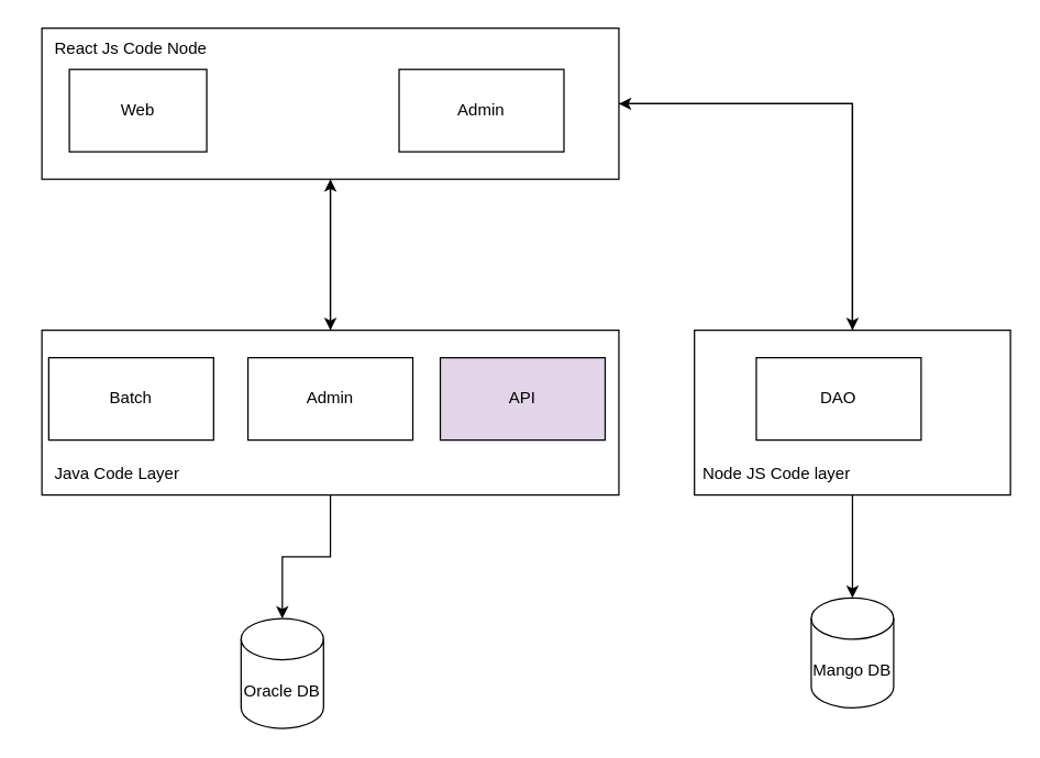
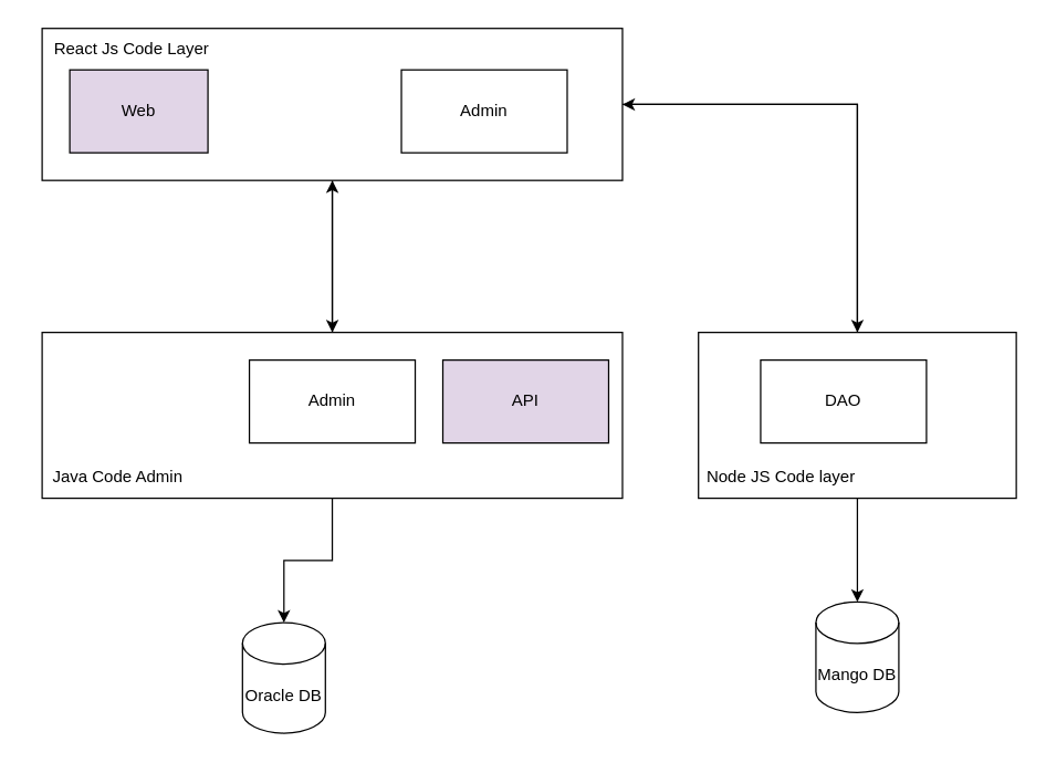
  <mxCell id="0" />
  <mxCell id="1" parent="0" />
  <mxCell id="2" style="edgeStyle=orthogonalEdgeStyle;rounded=0;orthogonalLoop=1;jettySize=auto;html=1;entryX=1;entryY=0.5;entryDx=0;entryDy=0;exitX=0.5;exitY=0;exitDx=0;exitDy=0;" parent="1" source="4" target="10" edge="1"><mxGeometry relative="1" as="geometry" /></mxCell>
  <mxCell id="3" style="edgeStyle=orthogonalEdgeStyle;rounded=0;orthogonalLoop=1;jettySize=auto;html=1;" parent="1" source="4" target="20" edge="1"><mxGeometry relative="1" as="geometry" /></mxCell>
  <mxCell id="4" value="" style="rounded=0;whiteSpace=wrap;html=1;" parent="1" vertex="1"><mxGeometry x="505" y="240" width="230" height="120" as="geometry" /></mxCell>
  <mxCell id="5" style="edgeStyle=orthogonalEdgeStyle;rounded=0;orthogonalLoop=1;jettySize=auto;html=1;" parent="1" source="7" edge="1"><mxGeometry relative="1" as="geometry"><mxPoint x="240" y="130" as="targetPoint" /></mxGeometry></mxCell>
  <mxCell id="6" style="edgeStyle=orthogonalEdgeStyle;rounded=0;orthogonalLoop=1;jettySize=auto;html=1;" parent="1" source="7" target="21" edge="1"><mxGeometry relative="1" as="geometry" /></mxCell>
  <mxCell id="7" value="" style="rounded=0;whiteSpace=wrap;html=1;" parent="1" vertex="1"><mxGeometry x="30" y="240" width="420" height="120" as="geometry" /></mxCell>
  <mxCell id="8" style="edgeStyle=orthogonalEdgeStyle;rounded=0;orthogonalLoop=1;jettySize=auto;html=1;entryX=0.5;entryY=0;entryDx=0;entryDy=0;" parent="1" source="10" target="7" edge="1"><mxGeometry relative="1" as="geometry" /></mxCell>
  <mxCell id="9" style="edgeStyle=orthogonalEdgeStyle;rounded=0;orthogonalLoop=1;jettySize=auto;html=1;entryX=0.5;entryY=0;entryDx=0;entryDy=0;" parent="1" source="10" target="4" edge="1"><mxGeometry relative="1" as="geometry" /></mxCell>
  <mxCell id="10" value="" style="rounded=0;whiteSpace=wrap;html=1;" parent="1" vertex="1"><mxGeometry x="30" y="20" width="420" height="110" as="geometry" /></mxCell>
- <mxCell id="11" value="Web" style="rounded=0;whiteSpace=wrap;html=1;" parent="1" vertex="1"><mxGeometry x="50" y="50" width="100" height="60" as="geometry" /></mxCell>
+ <mxCell id="11" value="Web" style="rounded=0;whiteSpace=wrap;html=1;fillColor=#e1d5e7;" parent="1" vertex="1"><mxGeometry x="50" y="50" width="100" height="60" as="geometry" /></mxCell>
  <mxCell id="12" value="Admin" style="rounded=0;whiteSpace=wrap;html=1;" parent="1" vertex="1"><mxGeometry x="290" y="50" width="120" height="60" as="geometry" /></mxCell>
- <mxCell id="13" value="Batch" style="rounded=0;whiteSpace=wrap;html=1;" parent="1" vertex="1"><mxGeometry x="35" y="260" width="120" height="60" as="geometry" /></mxCell>
- <mxCell id="14" value="React Js Code Node" style="text;html=1;strokeColor=none;fillColor=none;align=center;verticalAlign=middle;whiteSpace=wrap;rounded=0;" parent="1" vertex="1"><mxGeometry x="30" y="20" width="130" height="30" as="geometry" /></mxCell>
+ <mxCell id="14" value="React Js Code Layer" style="text;html=1;strokeColor=none;fillColor=none;align=center;verticalAlign=middle;whiteSpace=wrap;rounded=0;" parent="1" vertex="1"><mxGeometry x="30" y="20" width="130" height="30" as="geometry" /></mxCell>
  <mxCell id="15" value="API" style="rounded=0;whiteSpace=wrap;html=1;fillColor=#e1d5e7;" parent="1" vertex="1"><mxGeometry x="320" y="260" width="120" height="60" as="geometry" /></mxCell>
  <mxCell id="16" value="Admin" style="rounded=0;whiteSpace=wrap;html=1;" parent="1" vertex="1"><mxGeometry x="180" y="260" width="120" height="60" as="geometry" /></mxCell>
- <mxCell id="17" value="Java Code Layer" style="text;html=1;strokeColor=none;fillColor=none;align=center;verticalAlign=middle;whiteSpace=wrap;rounded=0;" parent="1" vertex="1"><mxGeometry x="20" y="330" width="130" height="30" as="geometry" /></mxCell>
+ <mxCell id="17" value="Java Code Admin" style="text;html=1;strokeColor=none;fillColor=none;align=center;verticalAlign=middle;whiteSpace=wrap;rounded=0;" parent="1" vertex="1"><mxGeometry x="20" y="330" width="130" height="30" as="geometry" /></mxCell>
  <mxCell id="18" value="DAO" style="rounded=0;whiteSpace=wrap;html=1;" parent="1" vertex="1"><mxGeometry x="550" y="260" width="120" height="60" as="geometry" /></mxCell>
  <mxCell id="19" value="Node JS Code layer" style="text;html=1;strokeColor=none;fillColor=none;align=center;verticalAlign=middle;whiteSpace=wrap;rounded=0;" parent="1" vertex="1"><mxGeometry x="500" y="330" width="130" height="30" as="geometry" /></mxCell>
  <mxCell id="20" value="Mango DB" style="shape=cylinder3;whiteSpace=wrap;html=1;boundedLbl=1;backgroundOutline=1;size=15;" parent="1" vertex="1"><mxGeometry x="590" y="435" width="60" height="80" as="geometry" /></mxCell>
  <mxCell id="21" value="Oracle DB" style="shape=cylinder3;whiteSpace=wrap;html=1;boundedLbl=1;backgroundOutline=1;size=15;" parent="1" vertex="1"><mxGeometry x="175" y="450" width="60" height="80" as="geometry" /></mxCell>
